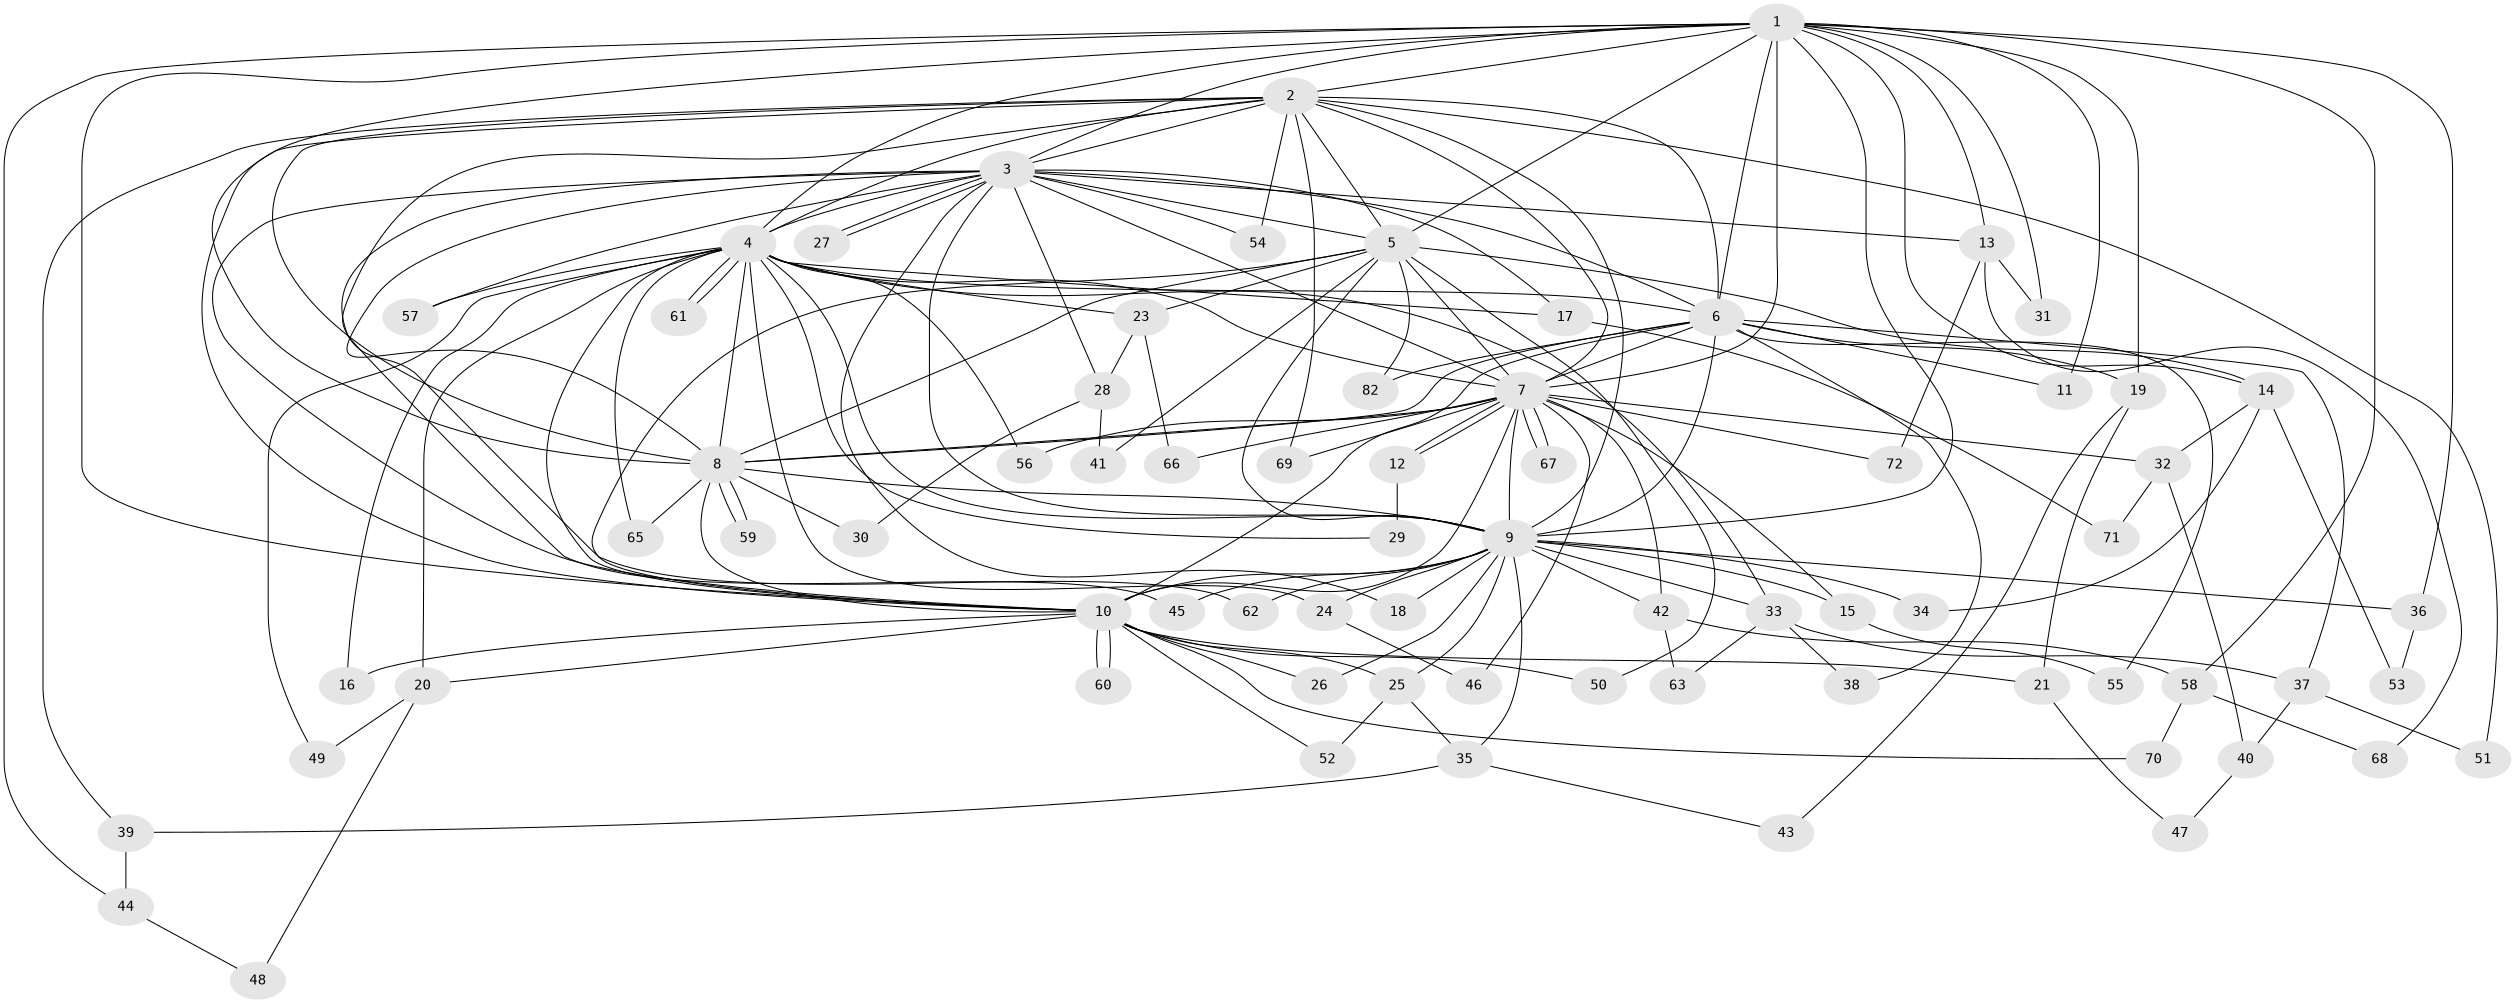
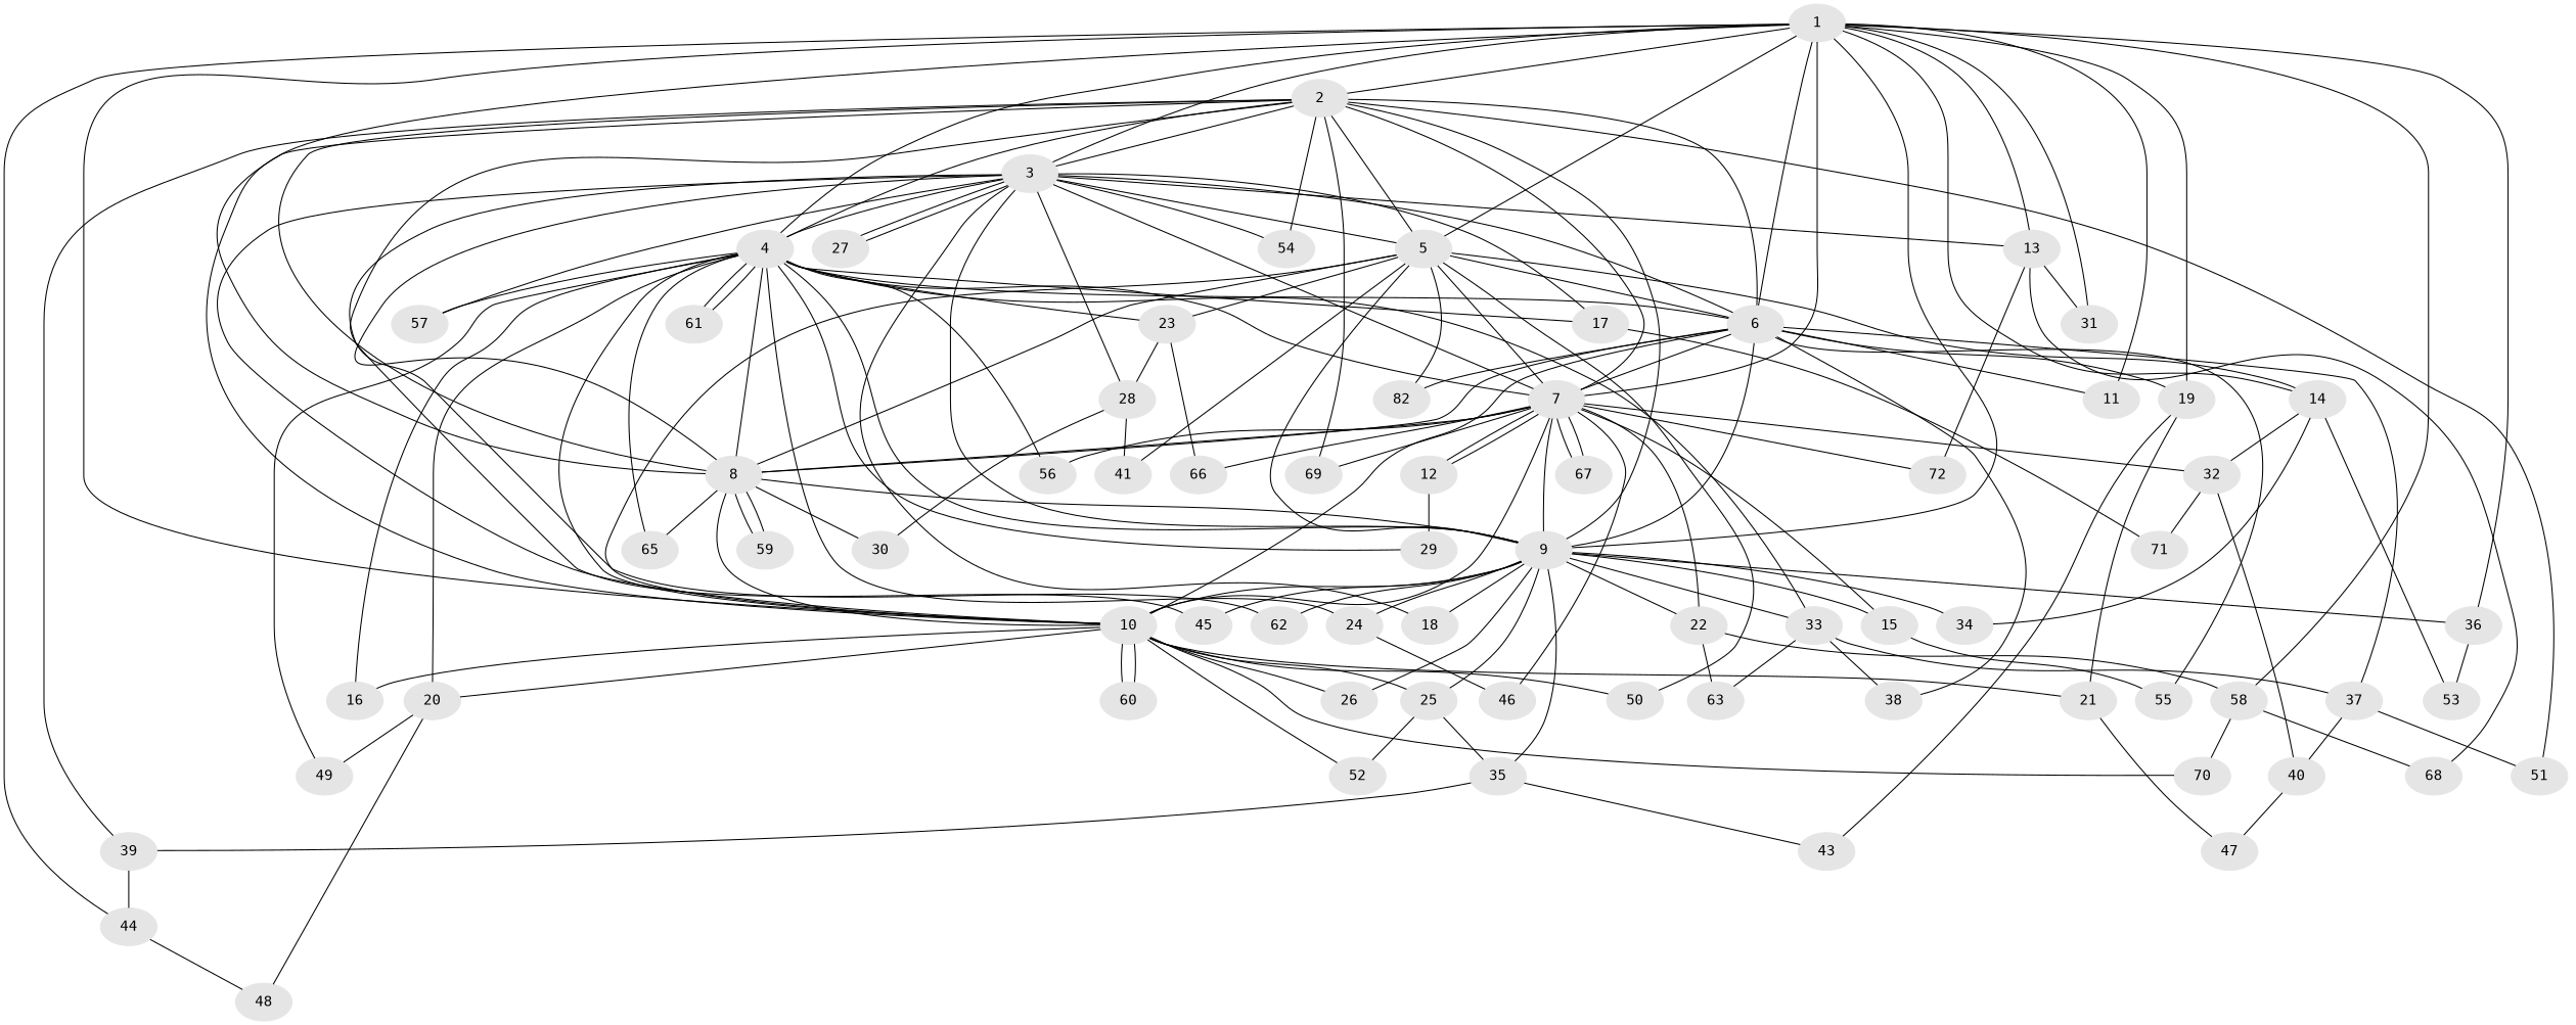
  graph {
    fontname="DejaVu Sans Mono"
    node [color=gray90 fontname="DejaVu Sans Mono" style=filled]
    edge [fontname="DejaVu Sans Mono"]
    1
    2
    3
    4
    5
    6
    7
    8
    9
    10
    11
    13
    14
    19
    31
    36
    44
    58
    39
    51
    54
    62
    69
    17
    18
    27
    28
    45
    57
    16
    20
    23
    24
    29
    33
    49
    56
    61
    65
    n40 [label=82]
    41
    50
    37
    38
    55
    12
    15
    32
-   42
+   42 [label=22]
    46
    66
    67
    72
    30
    59
    25
    26
    34
    35
    21
    52
    60
    70
    68
    53
    43
    48
    71
    63
    40
    47
    1 -- 2
    1 -- 3
    1 -- 4
    1 -- 5
    1 -- 6
    1 -- 7
    1 -- 8
    1 -- 9
    1 -- 10
    1 -- 11
    1 -- 13
    1 -- 14
    1 -- 19
    1 -- 31
    1 -- 36
    1 -- 44
    1 -- 58
    2 -- 3
    2 -- 4
    2 -- 5
    2 -- 6
    2 -- 7
    2 -- 8
    2 -- 9
    2 -- 10
    2 -- 39
    2 -- 51
    2 -- 54
    2 -- 62
    2 -- 69
    3 -- 4
    3 -- 5
    3 -- 6
    3 -- 7
    3 -- 8
    3 -- 9
    3 -- 10
    3 -- 13
    3 -- 54
    3 -- 17
    3 -- 18
    3 -- 27
    3 -- 27
    3 -- 28
    3 -- 45
    3 -- 57
    4 -- 6
    4 -- 7
    4 -- 8
    4 -- 9
    4 -- 10
    4 -- 17
    4 -- 57
    4 -- 16
    4 -- 20
    4 -- 23
    4 -- 24
    4 -- 29
    4 -- 33
    4 -- 49
    4 -- 56
    4 -- 61
    4 -- 61
    4 -- 65
+   5 -- 6
    5 -- 7
    5 -- 8
    5 -- 9
    5 -- 10
    5 -- 14
    5 -- 23
    5 -- n40
    5 -- 41
    5 -- 50
    6 -- 7
    6 -- 8
    6 -- 9
    6 -- 10
    6 -- 11
    6 -- 19
    6 -- n40
    6 -- 37
    6 -- 38
    6 -- 55
    7 -- 8
    7 -- 9
    7 -- 10
    7 -- 69
    7 -- 56
    7 -- 12
    7 -- 12
    7 -- 15
    7 -- 32
    7 -- 42
    7 -- 46
    7 -- 66
    7 -- 67
    7 -- 67
    7 -- 72
    8 -- 9
    8 -- 10
    8 -- 65
    8 -- 30
    8 -- 59
    8 -- 59
    9 -- 10
    9 -- 36
    9 -- 62
    9 -- 18
    9 -- 45
    9 -- 24
    9 -- 33
    9 -- 15
    9 -- 42
    9 -- 25
    9 -- 26
    9 -- 34
    9 -- 35
    10 -- 16
    10 -- 20
    10 -- 50
    10 -- 25
    10 -- 26
    10 -- 21
    10 -- 52
    10 -- 60
    10 -- 60
    10 -- 70
    13 -- 31
    13 -- 72
    13 -- 68
    14 -- 32
    14 -- 34
    14 -- 53
    19 -- 21
    19 -- 43
    36 -- 53
    44 -- 48
    58 -- 70
    58 -- 68
    39 -- 44
    17 -- 71
    28 -- 41
    28 -- 30
    20 -- 49
    20 -- 48
    23 -- 28
    23 -- 66
    24 -- 46
    33 -- 37
    33 -- 38
    33 -- 63
    37 -- 51
    37 -- 40
    12 -- 29
    15 -- 55
    32 -- 71
    32 -- 40
    42 -- 58
    42 -- 63
    25 -- 35
    25 -- 52
    35 -- 39
    35 -- 43
    21 -- 47
    40 -- 47
  }
